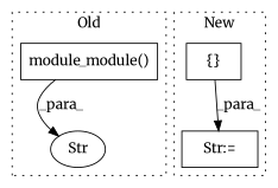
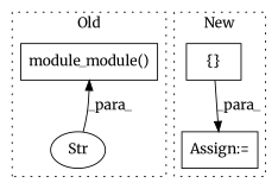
  digraph {
    fontname=Merriweather
    node [fontname=Merriweather shape=box]
    edge [fontname=Merriweather]
    n1 [a=75 l="18,1" label="module_module()" s="2042,2091"]
    n2 [a=66 l=15 label=Str s=2060 shape=ellipse]
    n3 [a=59 l="2,1" label="{}" s="1248,1248"]
-   n4 [a=68 l=3 label="Str:=" s=1245]
+   n4 [a=68 l=3 label="Assign:=" s=1245]
    subgraph cluster_1 {
      label=Old
      style=dotted
      n1
      n2
    }
    subgraph cluster_2 {
      label=New
      style=dotted
      n3
      n4
    }
-   n1 -> n2 [label=_para_]
+   n2 -> n1 [label=_para_]
    n3 -> n4 [label=_para_]
  }
